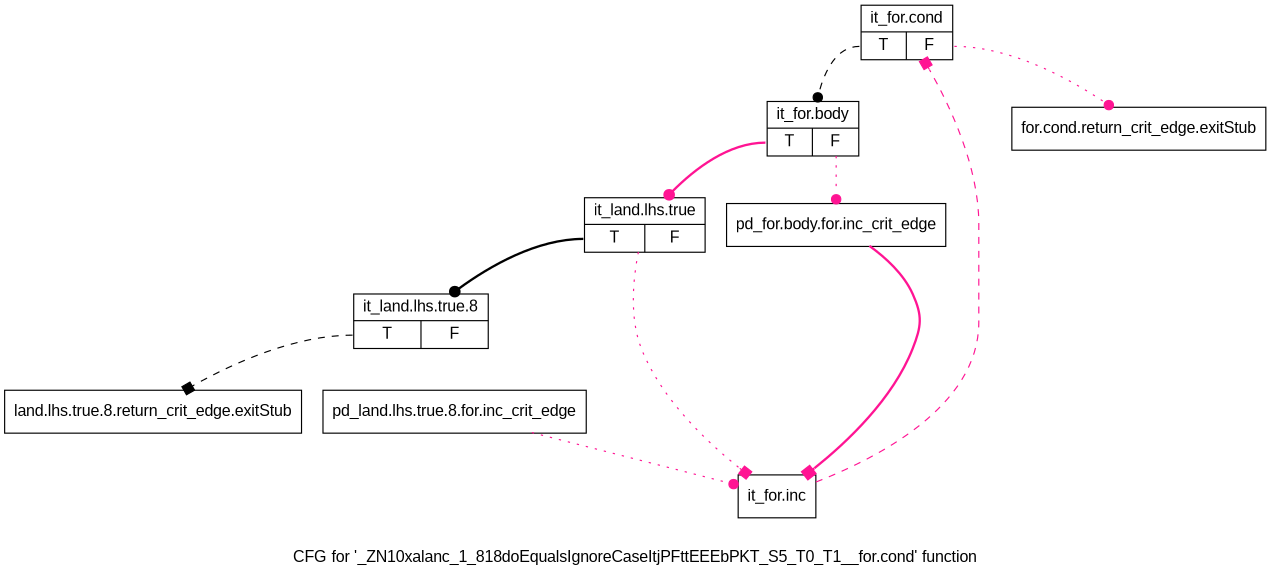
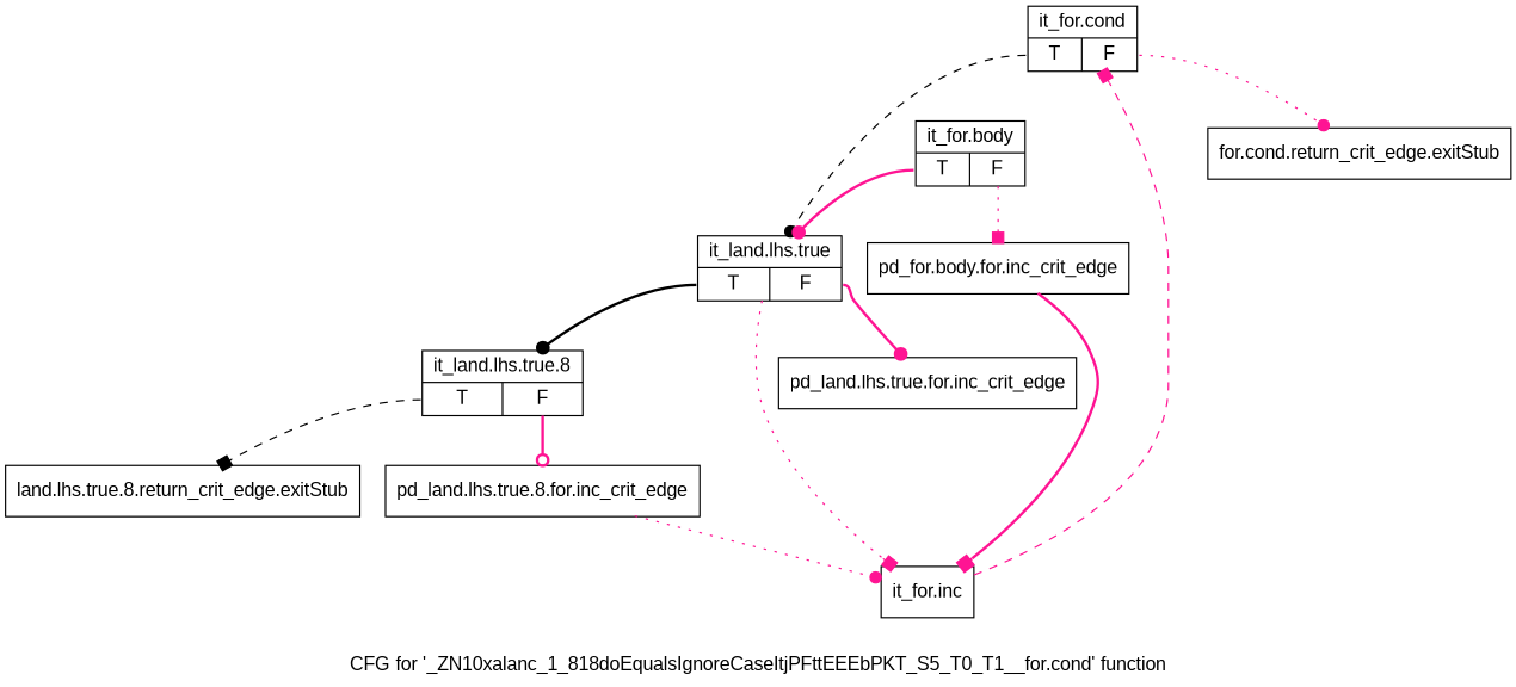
  digraph {
    fontname="Liberation Sans"
    label="CFG for '_ZN10xalanc_1_818doEqualsIgnoreCaseItjPFttEEEbPKT_S5_T0_T1__for.cond' function"
    node [fontname="Liberation Sans" shape=record]
    edge [arrowhead=dot color=deeppink fontname="Liberation Sans" style=bold]
    n1 [label="{it_for.cond|{<s0>T|<s1>F}}"]
    n2 [label="{for.cond.return_crit_edge.exitStub}"]
    n3 [label="{it_for.body|{<s0>T|<s1>F}}"]
    n4 [label="{it_land.lhs.true|{<s0>T|<s1>F}}"]
    n5 [label="{pd_for.body.for.inc_crit_edge}"]
    n6 [label="{land.lhs.true.8.return_crit_edge.exitStub}"]
    n7 [label="{it_land.lhs.true.8|{<s0>T|<s1>F}}"]
+   n8 [label="{pd_land.lhs.true.for.inc_crit_edge}"]
    n9 [label="{it_for.inc}"]
    n10 [label="{pd_land.lhs.true.8.for.inc_crit_edge}"]
    n1 -> n2 [style=dotted tailport=s1]
-   n1 -> n3 [color=black style=dashed tailport=s0]
+   n1 -> n4 [color=black style=dashed tailport=s0]
    n3 -> n4 [tailport=s0]
-   n3 -> n5 [style=dotted tailport=s1]
+   n3 -> n5 [arrowhead=box style=dotted tailport=s1]
    n4 -> n7 [color=black tailport=s0]
+   n4 -> n8 [tailport=s1]
    n4 -> n9 [arrowhead=box style=dotted]
    n5 -> n9 [arrowhead=box]
    n7 -> n6 [arrowhead=box color=black style=dashed tailport=s0]
+   n7 -> n10 [arrowhead=odot tailport=s1]
    n9 -> n1 [arrowhead=box style=dashed]
    n10 -> n9 [style=dotted]
  }
